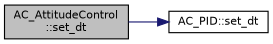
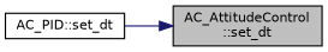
  digraph {
    rankdir=LR
    node [color=black fontname=Helvetica fontsize=10 shape=record style=filled]
    n1 [fillcolor=grey75 fontcolor=black height=0.2 label="AC_AttitudeControl\l::set_dt" width=0.4]
    n2 [fillcolor=white height=0.2 label="AC_PID::set_dt" width=0.4]
-   n1 -> n2 [color=midnightblue fontname=Helvetica fontsize=10 labelfontname=Helvetica labelfontsize=10 style=solid]
+   n2 -> n1 [color=midnightblue fontname=Helvetica fontsize=10 labelfontname=Helvetica labelfontsize=10 style=solid]
  }
